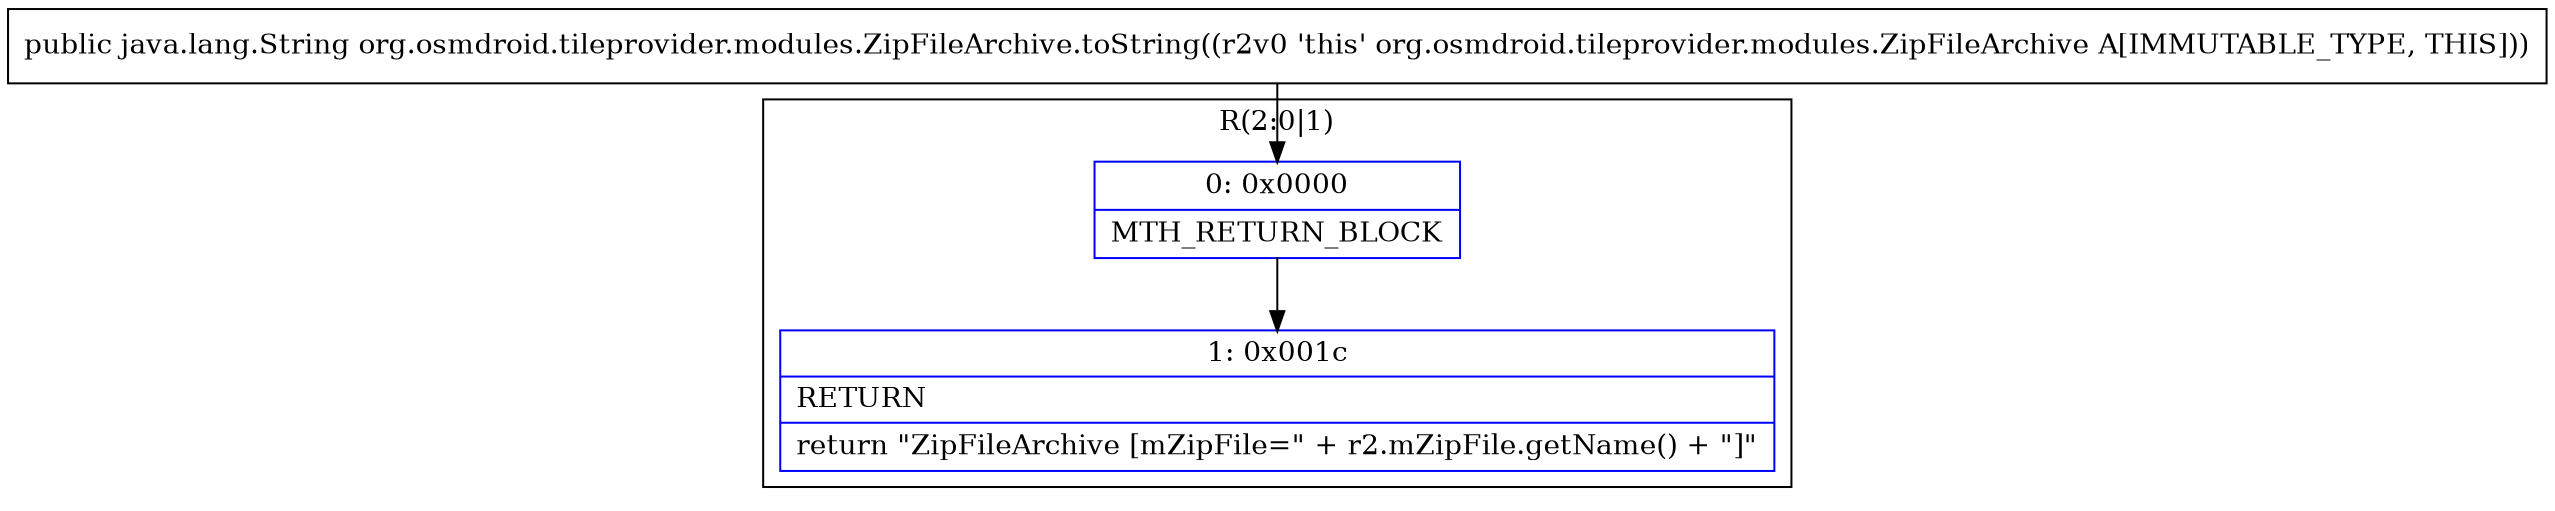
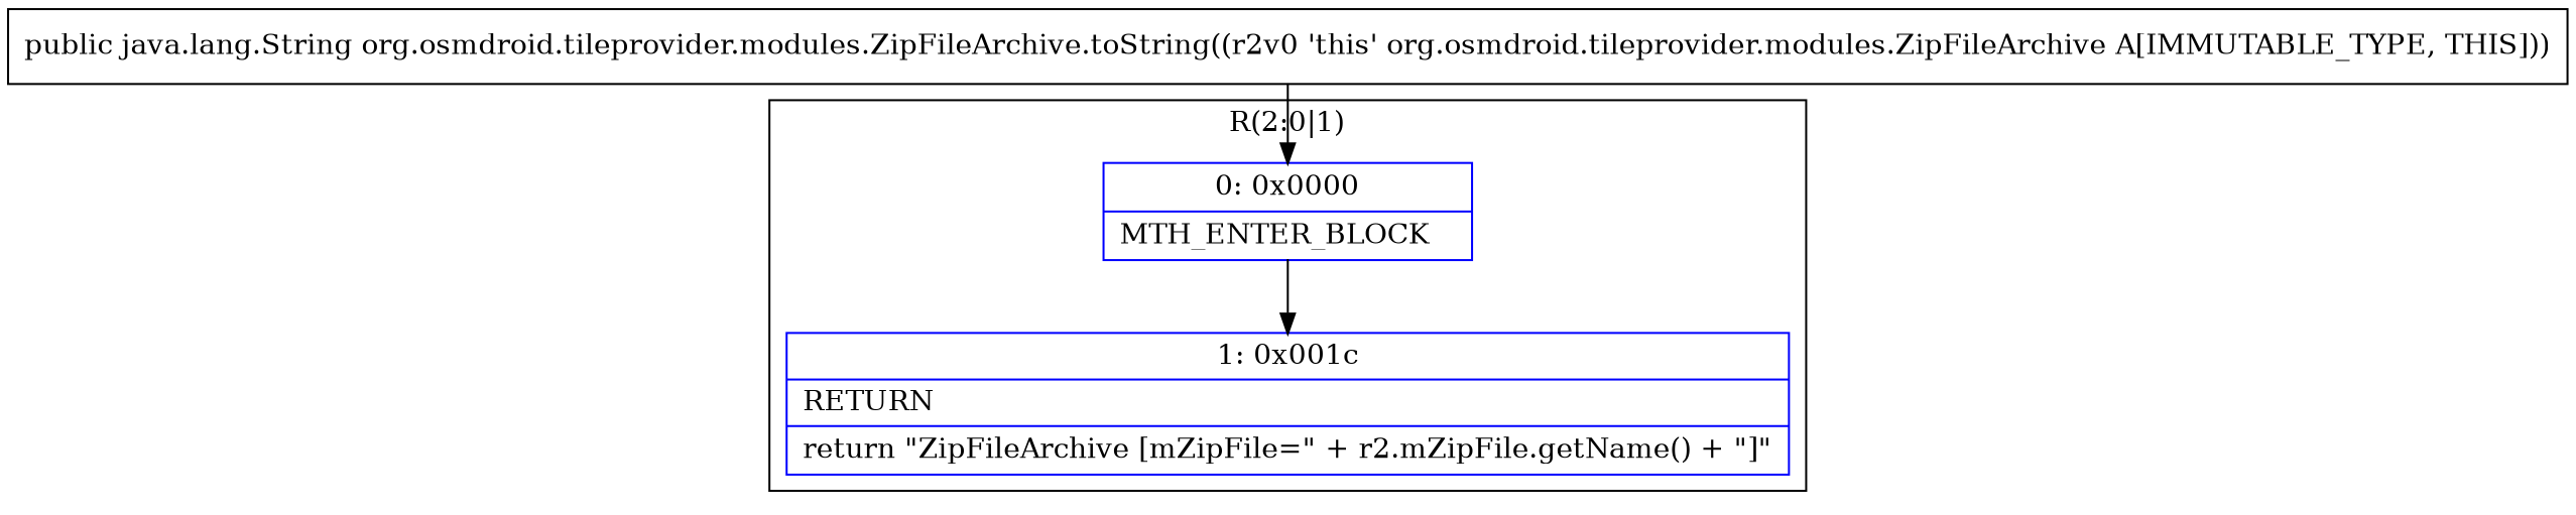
  digraph {
    node [color=blue shape=record]
-   n1 [label="{0\:\ 0x0000|MTH_RETURN_BLOCK\l}"]
+   n1 [label="{0\:\ 0x0000|MTH_ENTER_BLOCK\l}"]
    n2 [label="{1\:\ 0x001c|RETURN\l|return \"ZipFileArchive [mZipFile=\" + r2.mZipFile.getName() + \"]\"\l}"]
    n3 [label="{public java.lang.String org.osmdroid.tileprovider.modules.ZipFileArchive.toString((r2v0 'this' org.osmdroid.tileprovider.modules.ZipFileArchive A[IMMUTABLE_TYPE, THIS])) }" color=""]
    subgraph cluster_1 {
      label="R(2:0|1)"
      n1
      n2
    }
    n1 -> n2
    n3 -> n1
  }
